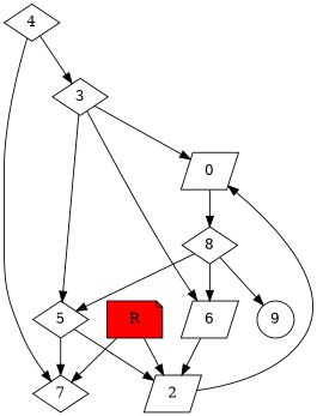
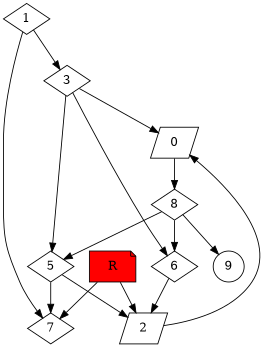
  digraph {
    node [shape=diamond]
-   1 [label=4]
+   1
    3
    7
    n4 [label=0 shape=parallelogram]
    5
-   6 [shape=parallelogram]
+   6
    2 [shape=parallelogram]
    8
    9 [shape=circle]
    R [fillcolor="#ff0000" shape=note style=filled]
    1 -> 3
    1 -> 7
    3 -> n4
    3 -> 5
    3 -> 6
    n4 -> 8
    5 -> 7
    5 -> 2
    6 -> 2
    2 -> n4
    8 -> 5
    8 -> 6
    8 -> 9
    R -> 7
    R -> 2
  }
